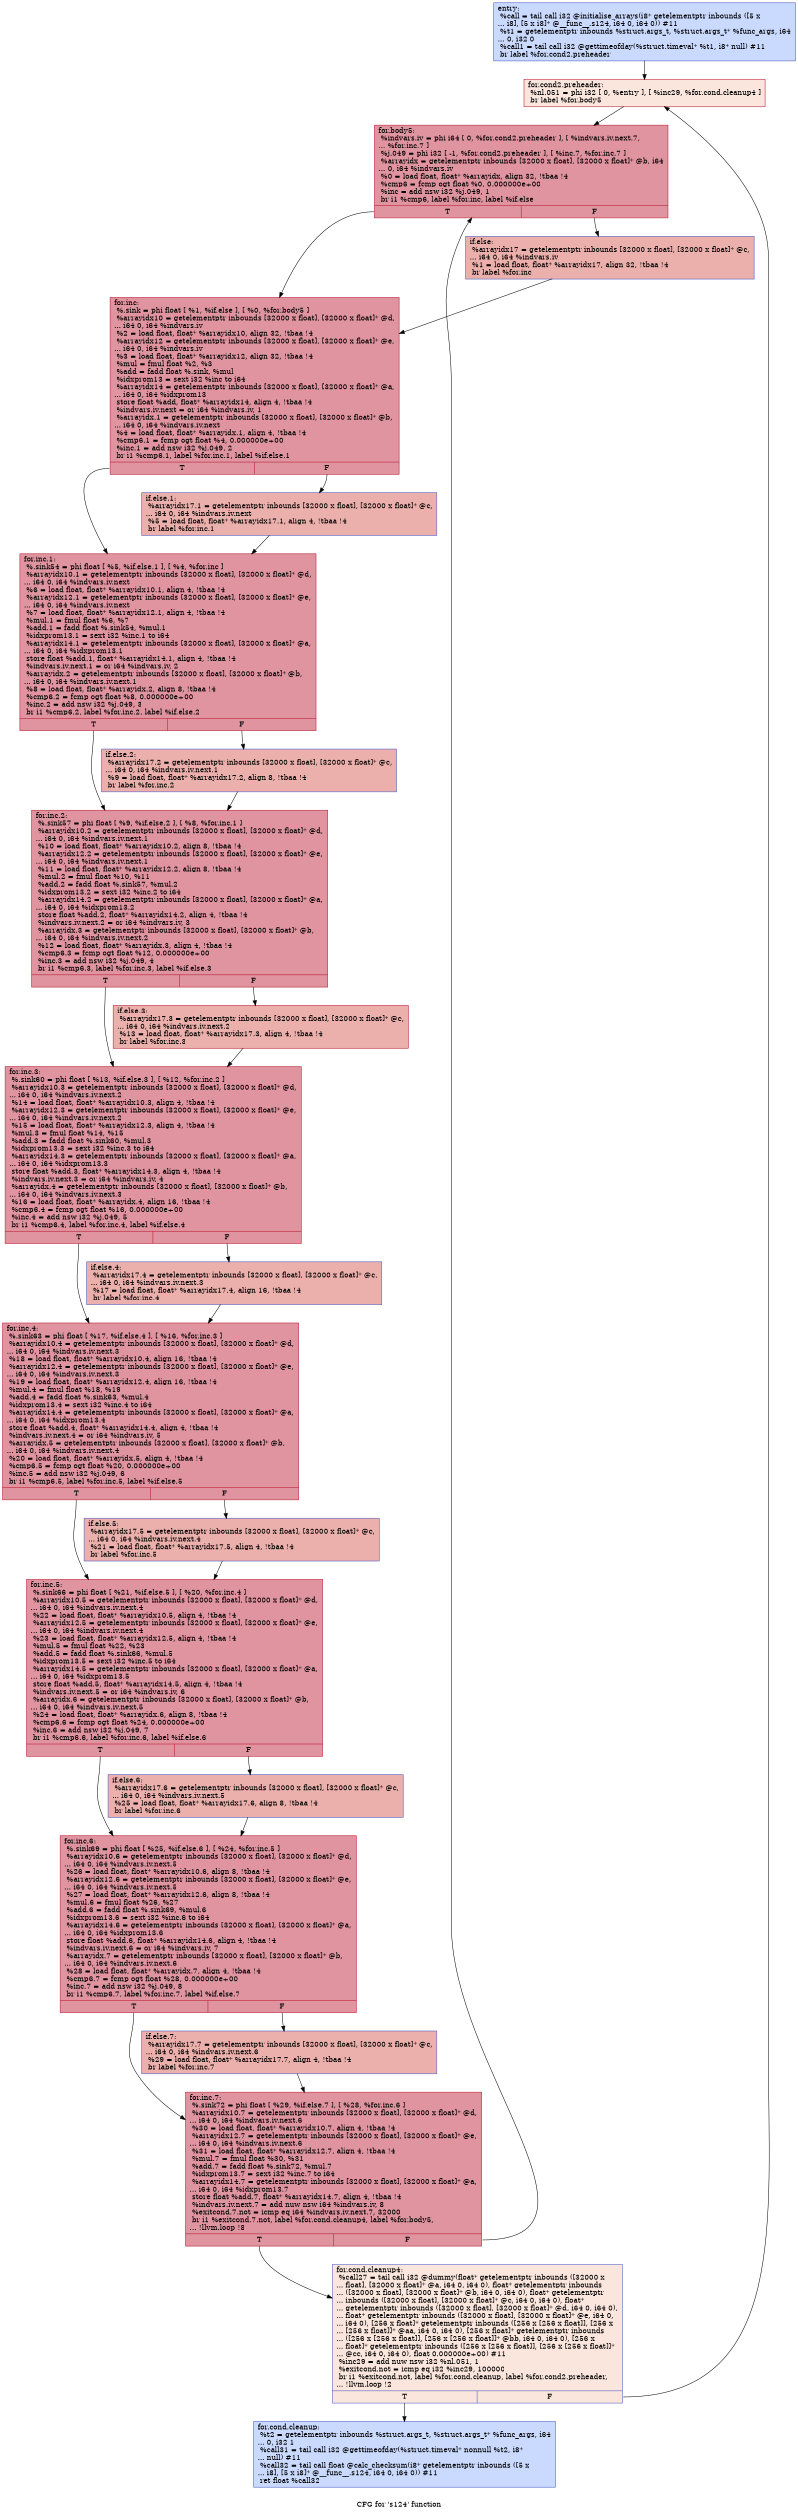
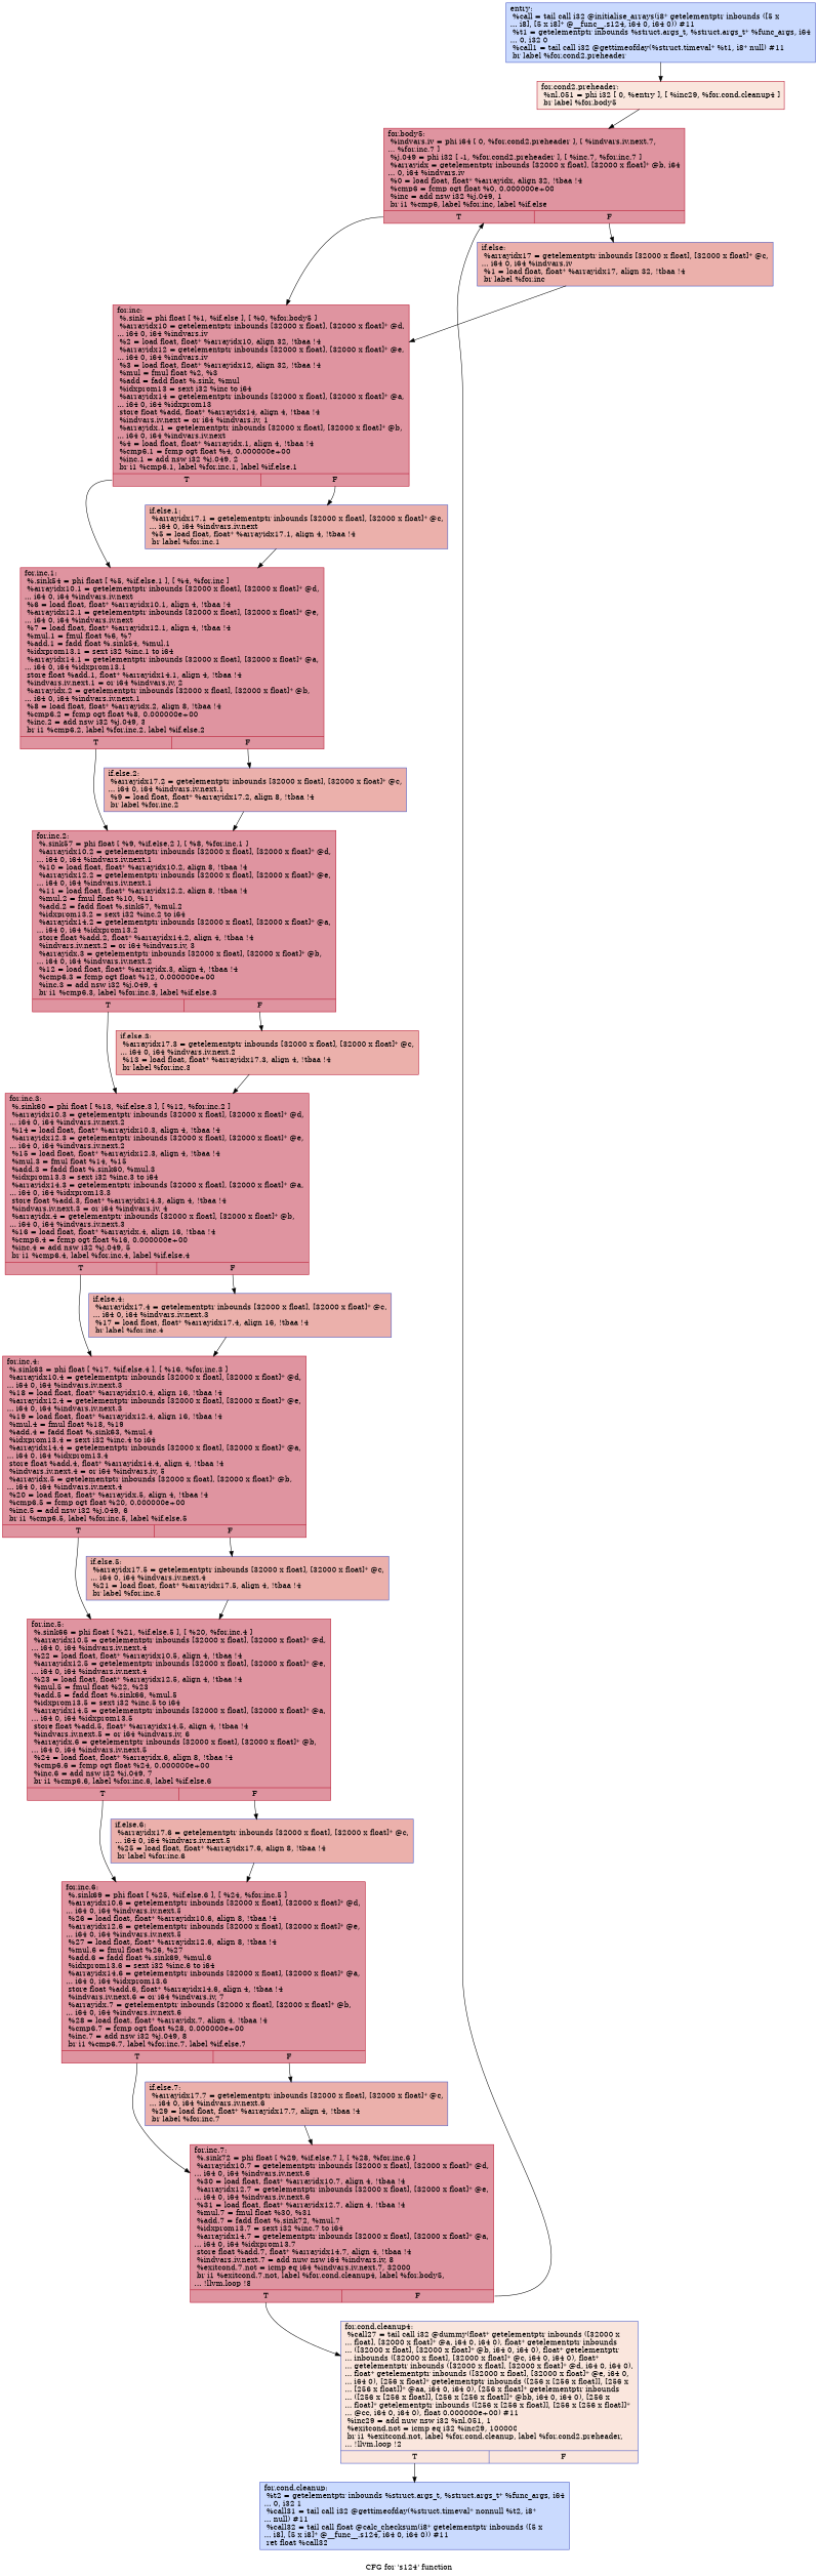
  digraph {
    label="CFG for 's124' function"
    node [color="#b70d28ff" fillcolor="#b70d2870" shape=record style=filled]
    n1 [color="#3d50c3ff" fillcolor="#88abfd70" label="{entry:\l  %call = tail call i32 @initialise_arrays(i8* getelementptr inbounds ([5 x\l... i8], [5 x i8]* @__func__.s124, i64 0, i64 0)) #11\l  %t1 = getelementptr inbounds %struct.args_t, %struct.args_t* %func_args, i64\l... 0, i32 0\l  %call1 = tail call i32 @gettimeofday(%struct.timeval* %t1, i8* null) #11\l  br label %for.cond2.preheader\l}"]
    n2 [fillcolor="#f3c7b170" label="{for.cond2.preheader:                              \l  %nl.051 = phi i32 [ 0, %entry ], [ %inc29, %for.cond.cleanup4 ]\l  br label %for.body5\l}"]
    n3 [label="{for.body5:                                        \l  %indvars.iv = phi i64 [ 0, %for.cond2.preheader ], [ %indvars.iv.next.7,\l... %for.inc.7 ]\l  %j.049 = phi i32 [ -1, %for.cond2.preheader ], [ %inc.7, %for.inc.7 ]\l  %arrayidx = getelementptr inbounds [32000 x float], [32000 x float]* @b, i64\l... 0, i64 %indvars.iv\l  %0 = load float, float* %arrayidx, align 32, !tbaa !4\l  %cmp6 = fcmp ogt float %0, 0.000000e+00\l  %inc = add nsw i32 %j.049, 1\l  br i1 %cmp6, label %for.inc, label %if.else\l|{<s0>T|<s1>F}}"]
    n4 [label="{for.inc:                                          \l  %.sink = phi float [ %1, %if.else ], [ %0, %for.body5 ]\l  %arrayidx10 = getelementptr inbounds [32000 x float], [32000 x float]* @d,\l... i64 0, i64 %indvars.iv\l  %2 = load float, float* %arrayidx10, align 32, !tbaa !4\l  %arrayidx12 = getelementptr inbounds [32000 x float], [32000 x float]* @e,\l... i64 0, i64 %indvars.iv\l  %3 = load float, float* %arrayidx12, align 32, !tbaa !4\l  %mul = fmul float %2, %3\l  %add = fadd float %.sink, %mul\l  %idxprom13 = sext i32 %inc to i64\l  %arrayidx14 = getelementptr inbounds [32000 x float], [32000 x float]* @a,\l... i64 0, i64 %idxprom13\l  store float %add, float* %arrayidx14, align 4, !tbaa !4\l  %indvars.iv.next = or i64 %indvars.iv, 1\l  %arrayidx.1 = getelementptr inbounds [32000 x float], [32000 x float]* @b,\l... i64 0, i64 %indvars.iv.next\l  %4 = load float, float* %arrayidx.1, align 4, !tbaa !4\l  %cmp6.1 = fcmp ogt float %4, 0.000000e+00\l  %inc.1 = add nsw i32 %j.049, 2\l  br i1 %cmp6.1, label %for.inc.1, label %if.else.1\l|{<s0>T|<s1>F}}"]
    n5 [color="#3d50c3ff" fillcolor="#d24b4070" label="{if.else:                                          \l  %arrayidx17 = getelementptr inbounds [32000 x float], [32000 x float]* @c,\l... i64 0, i64 %indvars.iv\l  %1 = load float, float* %arrayidx17, align 32, !tbaa !4\l  br label %for.inc\l}"]
    n6 [label="{for.inc.1:                                        \l  %.sink54 = phi float [ %5, %if.else.1 ], [ %4, %for.inc ]\l  %arrayidx10.1 = getelementptr inbounds [32000 x float], [32000 x float]* @d,\l... i64 0, i64 %indvars.iv.next\l  %6 = load float, float* %arrayidx10.1, align 4, !tbaa !4\l  %arrayidx12.1 = getelementptr inbounds [32000 x float], [32000 x float]* @e,\l... i64 0, i64 %indvars.iv.next\l  %7 = load float, float* %arrayidx12.1, align 4, !tbaa !4\l  %mul.1 = fmul float %6, %7\l  %add.1 = fadd float %.sink54, %mul.1\l  %idxprom13.1 = sext i32 %inc.1 to i64\l  %arrayidx14.1 = getelementptr inbounds [32000 x float], [32000 x float]* @a,\l... i64 0, i64 %idxprom13.1\l  store float %add.1, float* %arrayidx14.1, align 4, !tbaa !4\l  %indvars.iv.next.1 = or i64 %indvars.iv, 2\l  %arrayidx.2 = getelementptr inbounds [32000 x float], [32000 x float]* @b,\l... i64 0, i64 %indvars.iv.next.1\l  %8 = load float, float* %arrayidx.2, align 8, !tbaa !4\l  %cmp6.2 = fcmp ogt float %8, 0.000000e+00\l  %inc.2 = add nsw i32 %j.049, 3\l  br i1 %cmp6.2, label %for.inc.2, label %if.else.2\l|{<s0>T|<s1>F}}"]
    n7 [color="#3d50c3ff" fillcolor="#d24b4070" label="{if.else.1:                                        \l  %arrayidx17.1 = getelementptr inbounds [32000 x float], [32000 x float]* @c,\l... i64 0, i64 %indvars.iv.next\l  %5 = load float, float* %arrayidx17.1, align 4, !tbaa !4\l  br label %for.inc.1\l}"]
    n8 [color="#3d50c3ff" fillcolor="#88abfd70" label="{for.cond.cleanup:                                 \l  %t2 = getelementptr inbounds %struct.args_t, %struct.args_t* %func_args, i64\l... 0, i32 1\l  %call31 = tail call i32 @gettimeofday(%struct.timeval* nonnull %t2, i8*\l... null) #11\l  %call32 = tail call float @calc_checksum(i8* getelementptr inbounds ([5 x\l... i8], [5 x i8]* @__func__.s124, i64 0, i64 0)) #11\l  ret float %call32\l}"]
    n9 [color="#3d50c3ff" fillcolor="#f3c7b170" label="{for.cond.cleanup4:                                \l  %call27 = tail call i32 @dummy(float* getelementptr inbounds ([32000 x\l... float], [32000 x float]* @a, i64 0, i64 0), float* getelementptr inbounds\l... ([32000 x float], [32000 x float]* @b, i64 0, i64 0), float* getelementptr\l... inbounds ([32000 x float], [32000 x float]* @c, i64 0, i64 0), float*\l... getelementptr inbounds ([32000 x float], [32000 x float]* @d, i64 0, i64 0),\l... float* getelementptr inbounds ([32000 x float], [32000 x float]* @e, i64 0,\l... i64 0), [256 x float]* getelementptr inbounds ([256 x [256 x float]], [256 x\l... [256 x float]]* @aa, i64 0, i64 0), [256 x float]* getelementptr inbounds\l... ([256 x [256 x float]], [256 x [256 x float]]* @bb, i64 0, i64 0), [256 x\l... float]* getelementptr inbounds ([256 x [256 x float]], [256 x [256 x float]]*\l... @cc, i64 0, i64 0), float 0.000000e+00) #11\l  %inc29 = add nuw nsw i32 %nl.051, 1\l  %exitcond.not = icmp eq i32 %inc29, 100000\l  br i1 %exitcond.not, label %for.cond.cleanup, label %for.cond2.preheader,\l... !llvm.loop !2\l|{<s0>T|<s1>F}}"]
    n10 [label="{for.inc.2:                                        \l  %.sink57 = phi float [ %9, %if.else.2 ], [ %8, %for.inc.1 ]\l  %arrayidx10.2 = getelementptr inbounds [32000 x float], [32000 x float]* @d,\l... i64 0, i64 %indvars.iv.next.1\l  %10 = load float, float* %arrayidx10.2, align 8, !tbaa !4\l  %arrayidx12.2 = getelementptr inbounds [32000 x float], [32000 x float]* @e,\l... i64 0, i64 %indvars.iv.next.1\l  %11 = load float, float* %arrayidx12.2, align 8, !tbaa !4\l  %mul.2 = fmul float %10, %11\l  %add.2 = fadd float %.sink57, %mul.2\l  %idxprom13.2 = sext i32 %inc.2 to i64\l  %arrayidx14.2 = getelementptr inbounds [32000 x float], [32000 x float]* @a,\l... i64 0, i64 %idxprom13.2\l  store float %add.2, float* %arrayidx14.2, align 4, !tbaa !4\l  %indvars.iv.next.2 = or i64 %indvars.iv, 3\l  %arrayidx.3 = getelementptr inbounds [32000 x float], [32000 x float]* @b,\l... i64 0, i64 %indvars.iv.next.2\l  %12 = load float, float* %arrayidx.3, align 4, !tbaa !4\l  %cmp6.3 = fcmp ogt float %12, 0.000000e+00\l  %inc.3 = add nsw i32 %j.049, 4\l  br i1 %cmp6.3, label %for.inc.3, label %if.else.3\l|{<s0>T|<s1>F}}"]
    n11 [color="#3d50c3ff" fillcolor="#d24b4070" label="{if.else.2:                                        \l  %arrayidx17.2 = getelementptr inbounds [32000 x float], [32000 x float]* @c,\l... i64 0, i64 %indvars.iv.next.1\l  %9 = load float, float* %arrayidx17.2, align 8, !tbaa !4\l  br label %for.inc.2\l}"]
    n12 [label="{for.inc.3:                                        \l  %.sink60 = phi float [ %13, %if.else.3 ], [ %12, %for.inc.2 ]\l  %arrayidx10.3 = getelementptr inbounds [32000 x float], [32000 x float]* @d,\l... i64 0, i64 %indvars.iv.next.2\l  %14 = load float, float* %arrayidx10.3, align 4, !tbaa !4\l  %arrayidx12.3 = getelementptr inbounds [32000 x float], [32000 x float]* @e,\l... i64 0, i64 %indvars.iv.next.2\l  %15 = load float, float* %arrayidx12.3, align 4, !tbaa !4\l  %mul.3 = fmul float %14, %15\l  %add.3 = fadd float %.sink60, %mul.3\l  %idxprom13.3 = sext i32 %inc.3 to i64\l  %arrayidx14.3 = getelementptr inbounds [32000 x float], [32000 x float]* @a,\l... i64 0, i64 %idxprom13.3\l  store float %add.3, float* %arrayidx14.3, align 4, !tbaa !4\l  %indvars.iv.next.3 = or i64 %indvars.iv, 4\l  %arrayidx.4 = getelementptr inbounds [32000 x float], [32000 x float]* @b,\l... i64 0, i64 %indvars.iv.next.3\l  %16 = load float, float* %arrayidx.4, align 16, !tbaa !4\l  %cmp6.4 = fcmp ogt float %16, 0.000000e+00\l  %inc.4 = add nsw i32 %j.049, 5\l  br i1 %cmp6.4, label %for.inc.4, label %if.else.4\l|{<s0>T|<s1>F}}"]
    n13 [fillcolor="#d24b4070" label="{if.else.3:                                        \l  %arrayidx17.3 = getelementptr inbounds [32000 x float], [32000 x float]* @c,\l... i64 0, i64 %indvars.iv.next.2\l  %13 = load float, float* %arrayidx17.3, align 4, !tbaa !4\l  br label %for.inc.3\l}"]
    n14 [label="{for.inc.4:                                        \l  %.sink63 = phi float [ %17, %if.else.4 ], [ %16, %for.inc.3 ]\l  %arrayidx10.4 = getelementptr inbounds [32000 x float], [32000 x float]* @d,\l... i64 0, i64 %indvars.iv.next.3\l  %18 = load float, float* %arrayidx10.4, align 16, !tbaa !4\l  %arrayidx12.4 = getelementptr inbounds [32000 x float], [32000 x float]* @e,\l... i64 0, i64 %indvars.iv.next.3\l  %19 = load float, float* %arrayidx12.4, align 16, !tbaa !4\l  %mul.4 = fmul float %18, %19\l  %add.4 = fadd float %.sink63, %mul.4\l  %idxprom13.4 = sext i32 %inc.4 to i64\l  %arrayidx14.4 = getelementptr inbounds [32000 x float], [32000 x float]* @a,\l... i64 0, i64 %idxprom13.4\l  store float %add.4, float* %arrayidx14.4, align 4, !tbaa !4\l  %indvars.iv.next.4 = or i64 %indvars.iv, 5\l  %arrayidx.5 = getelementptr inbounds [32000 x float], [32000 x float]* @b,\l... i64 0, i64 %indvars.iv.next.4\l  %20 = load float, float* %arrayidx.5, align 4, !tbaa !4\l  %cmp6.5 = fcmp ogt float %20, 0.000000e+00\l  %inc.5 = add nsw i32 %j.049, 6\l  br i1 %cmp6.5, label %for.inc.5, label %if.else.5\l|{<s0>T|<s1>F}}"]
    n15 [color="#3d50c3ff" fillcolor="#d24b4070" label="{if.else.4:                                        \l  %arrayidx17.4 = getelementptr inbounds [32000 x float], [32000 x float]* @c,\l... i64 0, i64 %indvars.iv.next.3\l  %17 = load float, float* %arrayidx17.4, align 16, !tbaa !4\l  br label %for.inc.4\l}"]
    n16 [label="{for.inc.5:                                        \l  %.sink66 = phi float [ %21, %if.else.5 ], [ %20, %for.inc.4 ]\l  %arrayidx10.5 = getelementptr inbounds [32000 x float], [32000 x float]* @d,\l... i64 0, i64 %indvars.iv.next.4\l  %22 = load float, float* %arrayidx10.5, align 4, !tbaa !4\l  %arrayidx12.5 = getelementptr inbounds [32000 x float], [32000 x float]* @e,\l... i64 0, i64 %indvars.iv.next.4\l  %23 = load float, float* %arrayidx12.5, align 4, !tbaa !4\l  %mul.5 = fmul float %22, %23\l  %add.5 = fadd float %.sink66, %mul.5\l  %idxprom13.5 = sext i32 %inc.5 to i64\l  %arrayidx14.5 = getelementptr inbounds [32000 x float], [32000 x float]* @a,\l... i64 0, i64 %idxprom13.5\l  store float %add.5, float* %arrayidx14.5, align 4, !tbaa !4\l  %indvars.iv.next.5 = or i64 %indvars.iv, 6\l  %arrayidx.6 = getelementptr inbounds [32000 x float], [32000 x float]* @b,\l... i64 0, i64 %indvars.iv.next.5\l  %24 = load float, float* %arrayidx.6, align 8, !tbaa !4\l  %cmp6.6 = fcmp ogt float %24, 0.000000e+00\l  %inc.6 = add nsw i32 %j.049, 7\l  br i1 %cmp6.6, label %for.inc.6, label %if.else.6\l|{<s0>T|<s1>F}}"]
    n17 [color="#3d50c3ff" fillcolor="#d24b4070" label="{if.else.5:                                        \l  %arrayidx17.5 = getelementptr inbounds [32000 x float], [32000 x float]* @c,\l... i64 0, i64 %indvars.iv.next.4\l  %21 = load float, float* %arrayidx17.5, align 4, !tbaa !4\l  br label %for.inc.5\l}"]
    n18 [label="{for.inc.6:                                        \l  %.sink69 = phi float [ %25, %if.else.6 ], [ %24, %for.inc.5 ]\l  %arrayidx10.6 = getelementptr inbounds [32000 x float], [32000 x float]* @d,\l... i64 0, i64 %indvars.iv.next.5\l  %26 = load float, float* %arrayidx10.6, align 8, !tbaa !4\l  %arrayidx12.6 = getelementptr inbounds [32000 x float], [32000 x float]* @e,\l... i64 0, i64 %indvars.iv.next.5\l  %27 = load float, float* %arrayidx12.6, align 8, !tbaa !4\l  %mul.6 = fmul float %26, %27\l  %add.6 = fadd float %.sink69, %mul.6\l  %idxprom13.6 = sext i32 %inc.6 to i64\l  %arrayidx14.6 = getelementptr inbounds [32000 x float], [32000 x float]* @a,\l... i64 0, i64 %idxprom13.6\l  store float %add.6, float* %arrayidx14.6, align 4, !tbaa !4\l  %indvars.iv.next.6 = or i64 %indvars.iv, 7\l  %arrayidx.7 = getelementptr inbounds [32000 x float], [32000 x float]* @b,\l... i64 0, i64 %indvars.iv.next.6\l  %28 = load float, float* %arrayidx.7, align 4, !tbaa !4\l  %cmp6.7 = fcmp ogt float %28, 0.000000e+00\l  %inc.7 = add nsw i32 %j.049, 8\l  br i1 %cmp6.7, label %for.inc.7, label %if.else.7\l|{<s0>T|<s1>F}}"]
    n19 [color="#3d50c3ff" fillcolor="#d24b4070" label="{if.else.6:                                        \l  %arrayidx17.6 = getelementptr inbounds [32000 x float], [32000 x float]* @c,\l... i64 0, i64 %indvars.iv.next.5\l  %25 = load float, float* %arrayidx17.6, align 8, !tbaa !4\l  br label %for.inc.6\l}"]
    n20 [label="{for.inc.7:                                        \l  %.sink72 = phi float [ %29, %if.else.7 ], [ %28, %for.inc.6 ]\l  %arrayidx10.7 = getelementptr inbounds [32000 x float], [32000 x float]* @d,\l... i64 0, i64 %indvars.iv.next.6\l  %30 = load float, float* %arrayidx10.7, align 4, !tbaa !4\l  %arrayidx12.7 = getelementptr inbounds [32000 x float], [32000 x float]* @e,\l... i64 0, i64 %indvars.iv.next.6\l  %31 = load float, float* %arrayidx12.7, align 4, !tbaa !4\l  %mul.7 = fmul float %30, %31\l  %add.7 = fadd float %.sink72, %mul.7\l  %idxprom13.7 = sext i32 %inc.7 to i64\l  %arrayidx14.7 = getelementptr inbounds [32000 x float], [32000 x float]* @a,\l... i64 0, i64 %idxprom13.7\l  store float %add.7, float* %arrayidx14.7, align 4, !tbaa !4\l  %indvars.iv.next.7 = add nuw nsw i64 %indvars.iv, 8\l  %exitcond.7.not = icmp eq i64 %indvars.iv.next.7, 32000\l  br i1 %exitcond.7.not, label %for.cond.cleanup4, label %for.body5,\l... !llvm.loop !8\l|{<s0>T|<s1>F}}"]
    n21 [color="#3d50c3ff" fillcolor="#d24b4070" label="{if.else.7:                                        \l  %arrayidx17.7 = getelementptr inbounds [32000 x float], [32000 x float]* @c,\l... i64 0, i64 %indvars.iv.next.6\l  %29 = load float, float* %arrayidx17.7, align 4, !tbaa !4\l  br label %for.inc.7\l}"]
    n1 -> n2
    n2 -> n3
    n3 -> n4 [tailport=s0]
    n3 -> n5 [tailport=s1]
    n4 -> n6 [tailport=s0]
    n4 -> n7 [tailport=s1]
    n5 -> n4
    n6 -> n10 [tailport=s0]
    n6 -> n11 [tailport=s1]
    n7 -> n6
-   n9 -> n2 [tailport=s1]
    n9 -> n8 [tailport=s0]
    n10 -> n12 [tailport=s0]
    n10 -> n13 [tailport=s1]
    n11 -> n10
    n12 -> n14 [tailport=s0]
    n12 -> n15 [tailport=s1]
    n13 -> n12
    n14 -> n16 [tailport=s0]
    n14 -> n17 [tailport=s1]
    n15 -> n14
    n16 -> n18 [tailport=s0]
    n16 -> n19 [tailport=s1]
    n17 -> n16
    n18 -> n20 [tailport=s0]
    n18 -> n21 [tailport=s1]
    n19 -> n18
    n20 -> n3 [tailport=s1]
    n20 -> n9 [tailport=s0]
    n21 -> n20
  }
